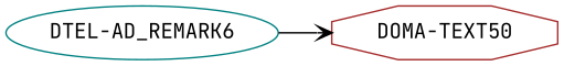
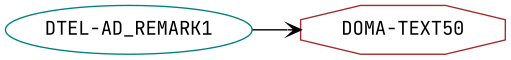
  digraph {
    rankdir=LR
    fontname="JetBrains Mono"
    node [fontname="JetBrains Mono"]
-   "DTEL-AD_REMARK1" [color=teal shape=ellipse label="DTEL-AD_REMARK6"]
+   "DTEL-AD_REMARK1" [color=teal shape=ellipse]
    "DOMA-TEXT50" [color=brown shape=octagon]
    "DTEL-AD_REMARK1" -> "DOMA-TEXT50" [arrowhead=vee fontname="JetBrains Mono"]
  }
